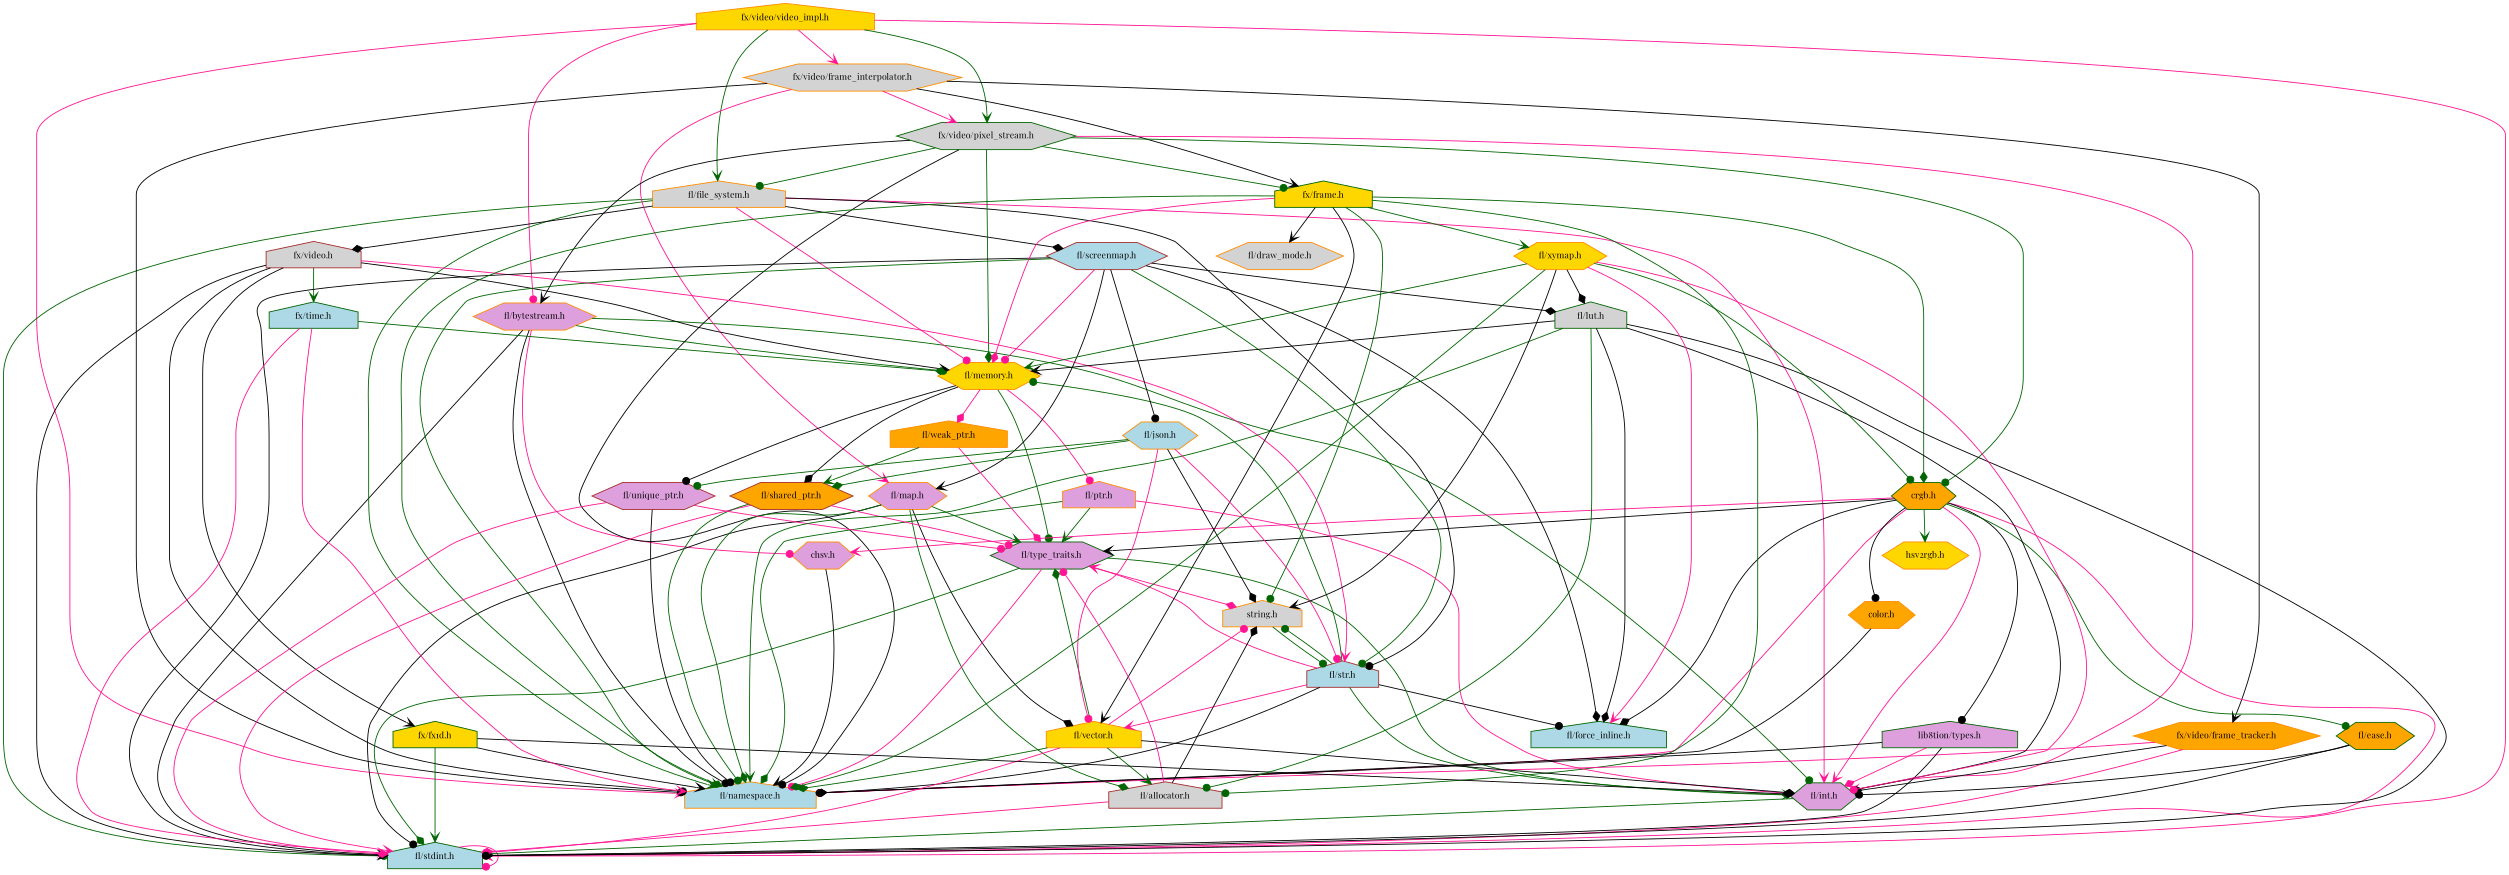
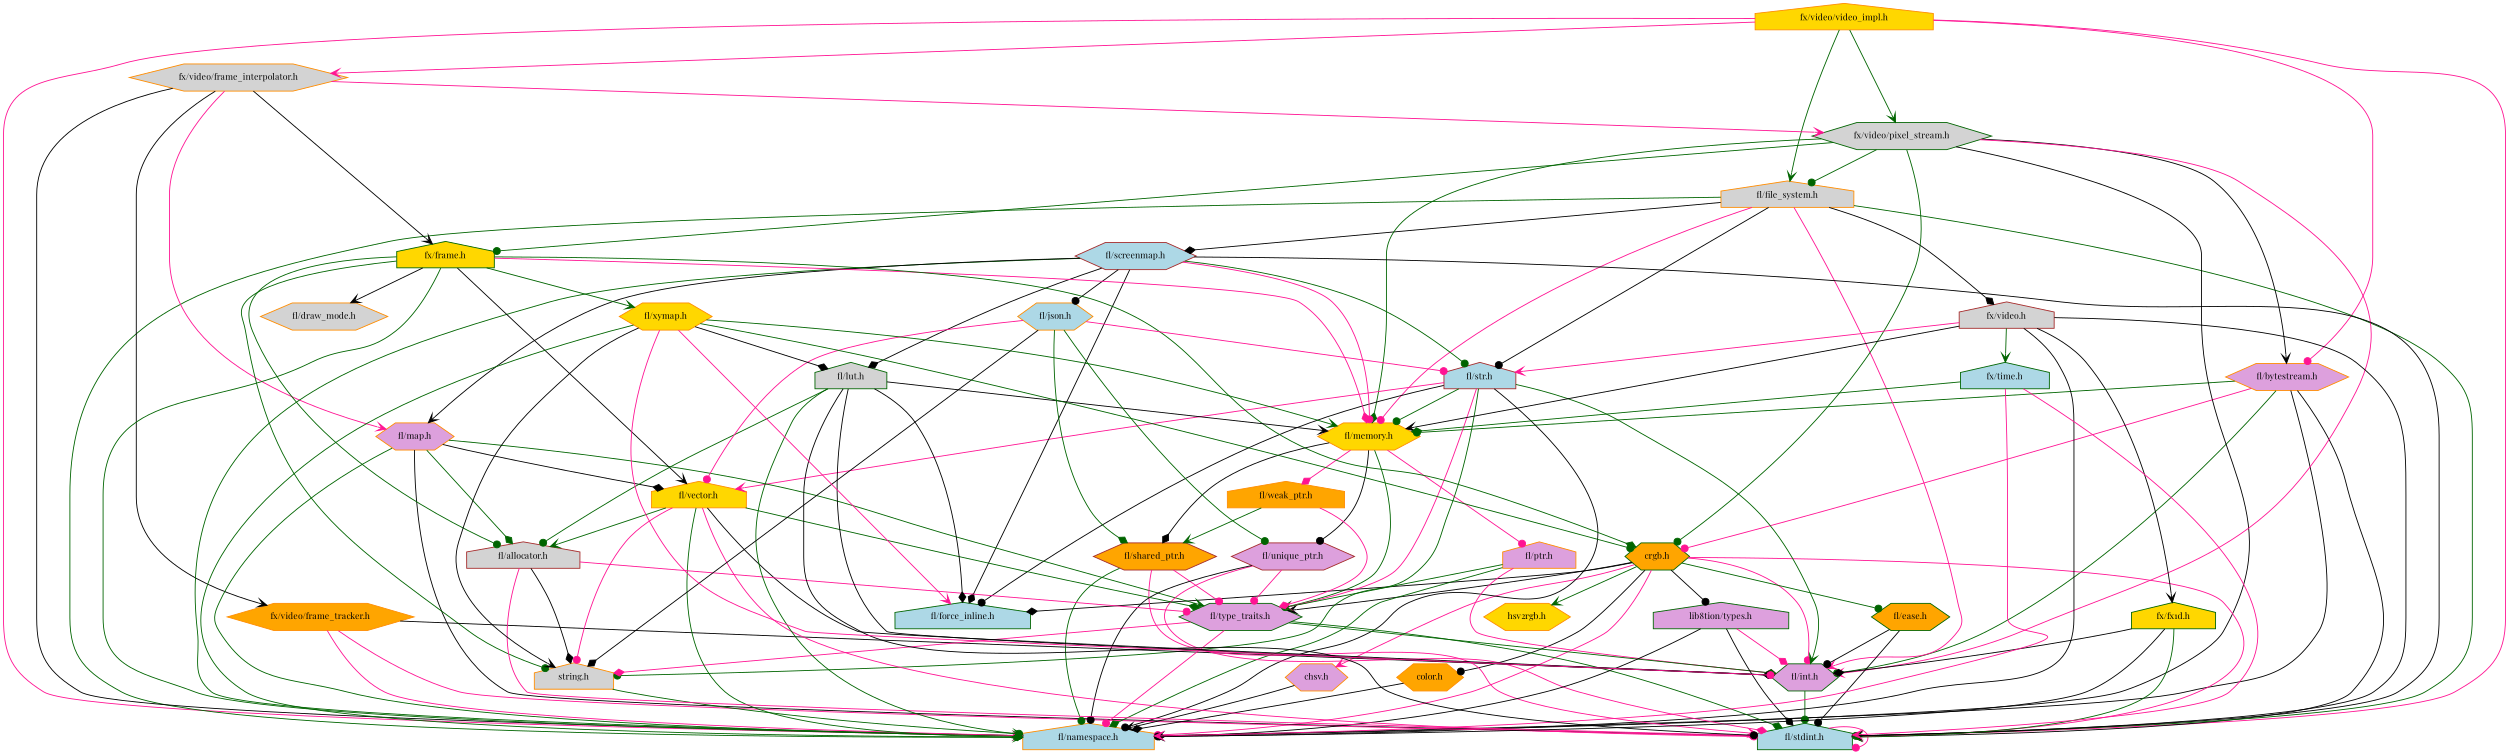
  digraph {
    fontname="Playfair Display"
    node [color=darkorange fillcolor=plum fontname="Playfair Display" fontsize=10 shape=hexagon style=filled]
    edge [arrowhead=dot color=black fontname="Playfair Display" fontsize=10 labelfontname=Helvetica labelfontsize=10 style=solid]
    n1 [fillcolor=gold fontcolor=black height=0.2 label="fx/video/video_impl.h" shape=house width=0.4]
    n2 [height=0.2 label="fl/bytestream.h" width=0.4]
    n3 [color=darkgreen fillcolor=lightblue height=0.2 label="fl/stdint.h" shape=house width=0.4]
    n4 [fillcolor=lightblue height=0.2 label="fl/namespace.h" shape=house width=0.4]
    n5 [fillcolor=lightgrey height=0.2 label="fl/file_system.h" shape=house width=0.4]
    n6 [fillcolor=lightgrey height=0.2 label="fx/video/frame_interpolator.h" width=0.4]
    n7 [color=darkgreen fillcolor=lightgrey height=0.2 label="fx/video/pixel_stream.h" width=0.4]
    n8 [fillcolor=gold height=0.2 label="fl/memory.h" width=0.4]
    n9 [color=darkgreen height=0.2 label="fl/int.h" width=0.4]
    n10 [color=darkgreen fillcolor=orange height=0.2 label="crgb.h" width=0.4]
    n11 [color=brown fillcolor=lightblue height=0.2 label="fl/str.h" shape=house width=0.4]
    n12 [color=brown fillcolor=lightgrey height=0.2 label="fx/video.h" shape=house width=0.4]
    n13 [color=brown fillcolor=lightblue height=0.2 label="fl/screenmap.h" width=0.4]
    n14 [height=0.2 label="fl/map.h" width=0.4]
    n15 [color=darkgreen fillcolor=gold height=0.2 label="fx/frame.h" shape=house width=0.4]
    n16 [fillcolor=orange height=0.2 label="fx/video/frame_tracker.h" width=0.4]
    n17 [height=0.2 label="fl/ptr.h" shape=house width=0.4]
    n18 [color=darkgreen height=0.2 label="fl/type_traits.h" width=0.4]
    n19 [color=brown fillcolor=orange height=0.2 label="fl/shared_ptr.h" width=0.4]
    n20 [fillcolor=orange height=0.2 label="fl/weak_ptr.h" shape=house width=0.4]
    n21 [color=brown height=0.2 label="fl/unique_ptr.h" width=0.4]
    n22 [color=darkgreen fillcolor=lightblue height=0.2 label="fl/force_inline.h" shape=house width=0.4]
    n23 [height=0.2 label="chsv.h" width=0.4]
    n24 [fillcolor=orange height=0.2 label="color.h" width=0.4]
    n25 [color=darkgreen height=0.2 label="lib8tion/types.h" shape=house width=0.4]
    n26 [fillcolor=gold height=0.2 label="hsv2rgb.h" width=0.4]
    n27 [color=darkgreen fillcolor=orange height=0.2 label="fl/ease.h" width=0.4]
    n28 [fillcolor=lightgrey height=0.2 label="string.h" shape=house width=0.4]
    n29 [fillcolor=gold height=0.2 label="fl/vector.h" shape=house width=0.4]
    n30 [color=brown fillcolor=lightgrey height=0.2 label="fl/allocator.h" shape=house width=0.4]
    n31 [color=darkgreen fillcolor=gold height=0.2 label="fx/fx1d.h" shape=house width=0.4]
    n32 [color=darkgreen fillcolor=lightblue height=0.2 label="fx/time.h" shape=house width=0.4]
    n33 [color=darkgreen fillcolor=lightgrey height=0.2 label="fl/lut.h" shape=house width=0.4]
    n34 [fillcolor=lightblue height=0.2 label="fl/json.h" width=0.4]
    n35 [fillcolor=gold height=0.2 label="fl/xymap.h" width=0.4]
    n36 [fillcolor=lightgrey height=0.2 label="fl/draw_mode.h" width=0.4]
    n1 -> n2 [color=deeppink]
    n1 -> n3 [arrowhead=vee color=deeppink]
    n1 -> n4 [arrowhead=vee color=deeppink]
    n1 -> n5 [arrowhead=vee color=darkgreen]
    n1 -> n6 [arrowhead=vee color=deeppink]
    n1 -> n7 [arrowhead=vee color=darkgreen]
    n2 -> n3 [arrowhead=vee]
    n2 -> n4
    n2 -> n8 [color=darkgreen]
    n2 -> n9 [color=darkgreen]
-   n2 -> n23 [color=deeppink]
+   n2 -> n10 [color=deeppink]
    n3 -> n3 [color=deeppink]
    n5 -> n3 [color=darkgreen]
    n5 -> n4 [arrowhead=vee color=darkgreen]
    n5 -> n8 [color=deeppink]
    n5 -> n9 [arrowhead=vee color=deeppink]
    n5 -> n11
    n5 -> n12 [arrowhead=diamond]
    n5 -> n13 [arrowhead=diamond]
    n6 -> n4
    n6 -> n7 [arrowhead=vee color=deeppink]
    n6 -> n14 [arrowhead=vee color=deeppink]
    n6 -> n15 [arrowhead=vee]
    n6 -> n16 [arrowhead=vee]
    n7 -> n2 [arrowhead=vee]
    n7 -> n4
    n7 -> n5 [color=darkgreen]
    n7 -> n8 [arrowhead=diamond color=darkgreen]
    n7 -> n9 [arrowhead=vee color=deeppink]
    n7 -> n10 [color=darkgreen]
    n7 -> n15 [color=darkgreen]
    n8 -> n17 [color=deeppink]
    n8 -> n18 [color=darkgreen]
    n8 -> n19 [arrowhead=diamond]
    n8 -> n20 [arrowhead=diamond color=deeppink]
    n8 -> n21
    n9 -> n3 [color=darkgreen]
    n10 -> n3 [arrowhead=vee color=deeppink]
    n10 -> n4 [color=deeppink]
-   n10 -> n9 [arrowhead=vee color=deeppink]
+   n10 -> n9 [color=deeppink]
    n10 -> n18 [arrowhead=vee]
    n10 -> n22 [arrowhead=diamond]
    n10 -> n23 [arrowhead=vee color=deeppink]
    n10 -> n24
    n10 -> n25
    n10 -> n26 [arrowhead=vee color=darkgreen]
    n10 -> n27 [color=darkgreen]
    n11 -> n4
    n11 -> n8 [color=darkgreen]
    n11 -> n9 [arrowhead=vee color=darkgreen]
    n11 -> n18 [arrowhead=vee color=deeppink]
    n11 -> n22
    n11 -> n28 [color=darkgreen]
    n11 -> n29 [arrowhead=vee color=deeppink]
    n12 -> n3 [arrowhead=diamond]
    n12 -> n4
    n12 -> n8 [arrowhead=vee]
    n12 -> n11 [arrowhead=vee color=deeppink]
    n12 -> n31 [arrowhead=vee]
    n12 -> n32 [arrowhead=vee color=darkgreen]
    n13 -> n3 [arrowhead=vee]
    n13 -> n4 [arrowhead=vee color=darkgreen]
    n13 -> n8 [color=deeppink]
    n13 -> n11 [color=darkgreen]
    n13 -> n14 [arrowhead=vee]
    n13 -> n22 [arrowhead=diamond]
    n13 -> n33 [arrowhead=diamond]
    n13 -> n34
    n14 -> n3
    n14 -> n4 [arrowhead=diamond color=darkgreen]
    n14 -> n18 [arrowhead=vee color=darkgreen]
    n14 -> n29 [arrowhead=diamond]
    n14 -> n30 [arrowhead=diamond color=darkgreen]
    n15 -> n4 [arrowhead=diamond color=darkgreen]
    n15 -> n8 [arrowhead=diamond color=deeppink]
    n15 -> n10 [arrowhead=diamond color=darkgreen]
    n15 -> n28 [color=darkgreen]
    n15 -> n29 [arrowhead=vee]
    n15 -> n30 [color=darkgreen]
    n15 -> n35 [arrowhead=vee color=darkgreen]
    n15 -> n36 [arrowhead=vee]
    n16 -> n3 [color=deeppink]
    n16 -> n4 [arrowhead=diamond color=deeppink]
    n16 -> n9 [arrowhead=diamond]
    n17 -> n4 [arrowhead=diamond color=darkgreen]
    n17 -> n9 [arrowhead=diamond color=deeppink]
    n17 -> n18 [arrowhead=vee color=darkgreen]
    n18 -> n3 [arrowhead=diamond color=darkgreen]
    n18 -> n4 [color=deeppink]
    n18 -> n9 [arrowhead=diamond color=darkgreen]
    n18 -> n28 [arrowhead=diamond color=deeppink]
    n19 -> n3 [arrowhead=vee color=deeppink]
    n19 -> n4 [color=darkgreen]
    n19 -> n18 [color=deeppink]
    n20 -> n18 [arrowhead=diamond color=deeppink]
    n20 -> n19 [arrowhead=vee color=darkgreen]
    n21 -> n3 [arrowhead=diamond color=deeppink]
    n21 -> n4
    n21 -> n18 [color=deeppink]
    n23 -> n4 [arrowhead=vee]
    n24 -> n4 [arrowhead=diamond]
    n25 -> n3 [arrowhead=diamond]
    n25 -> n4 [arrowhead=diamond]
    n25 -> n9 [arrowhead=diamond color=deeppink]
    n27 -> n3
    n27 -> n9
-   n28 -> n11 [color=darkgreen]
+   n28 -> n4 [color=darkgreen]
    n29 -> n3 [color=deeppink]
    n29 -> n4 [arrowhead=diamond color=darkgreen]
    n29 -> n9 [arrowhead=diamond]
    n29 -> n18 [arrowhead=diamond color=darkgreen]
    n29 -> n28 [color=deeppink]
    n29 -> n30 [arrowhead=vee color=darkgreen]
    n30 -> n3 [arrowhead=diamond color=deeppink]
    n30 -> n18 [color=deeppink]
    n30 -> n28 [arrowhead=diamond]
    n31 -> n3 [arrowhead=vee color=darkgreen]
    n31 -> n4 [arrowhead=vee]
    n31 -> n9 [arrowhead=diamond]
    n32 -> n3 [arrowhead=vee color=deeppink]
    n32 -> n4 [arrowhead=vee color=deeppink]
    n32 -> n8 [arrowhead=diamond color=darkgreen]
    n33 -> n3
    n33 -> n4 [arrowhead=vee color=darkgreen]
    n33 -> n8 [arrowhead=vee]
    n33 -> n9 [arrowhead=diamond]
    n33 -> n22 [arrowhead=diamond]
    n33 -> n30 [color=darkgreen]
    n34 -> n11 [color=deeppink]
    n34 -> n19 [arrowhead=diamond color=darkgreen]
    n34 -> n21 [color=darkgreen]
    n34 -> n28 [arrowhead=diamond]
    n34 -> n29 [color=deeppink]
    n35 -> n4 [arrowhead=diamond color=darkgreen]
    n35 -> n8 [arrowhead=vee color=darkgreen]
    n35 -> n9 [color=deeppink]
    n35 -> n10 [color=darkgreen]
    n35 -> n22 [arrowhead=vee color=deeppink]
    n35 -> n28 [arrowhead=vee]
    n35 -> n33 [arrowhead=diamond]
  }
